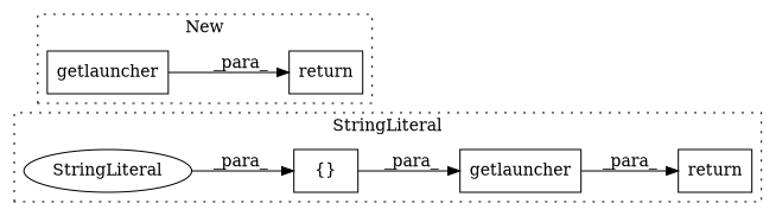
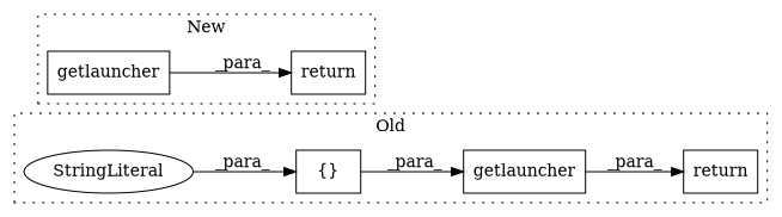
  digraph {
    rankdir=LR
    node [a=32 l=7 shape=box]
    n1 [a=4 l="1,1" label="{}" s="3175,3183"]
    n2 [l="12,1" label=getlauncher s="3151,3184"]
    n3 [a=45 label=StringLiteral s=3176 shape=ellipse]
    n4 [a=41 label=return s=3144]
    n5 [l=13 label=getlauncher s=3628]
    n6 [a=41 label=return s=3621]
    subgraph cluster_1 {
-     label=StringLiteral
+     label=Old
      style=dotted
      n1
      n2
      n3
      n4
    }
    subgraph cluster_2 {
      label=New
      style=dotted
      n5
      n6
    }
    n1 -> n2 [label=_para_]
    n2 -> n4 [label=_para_]
    n3 -> n1 [label=_para_]
    n5 -> n6 [label=_para_]
  }
